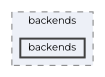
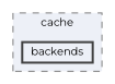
  digraph {
    compound=true
    fontname=Montserrat
    n1 [color=grey25 fillcolor="#edf0f7" fontname=Montserrat fontsize=10 height=0.2 label=backends shape=box style="filled,bold" width=0.4]
    subgraph cluster_1 {
      bgcolor="#edf0f7"
      fontsize=10
-     label=backends
+     label=cache
      pencolor=grey50
      style="filled,dashed"
      n1
    }
  }
